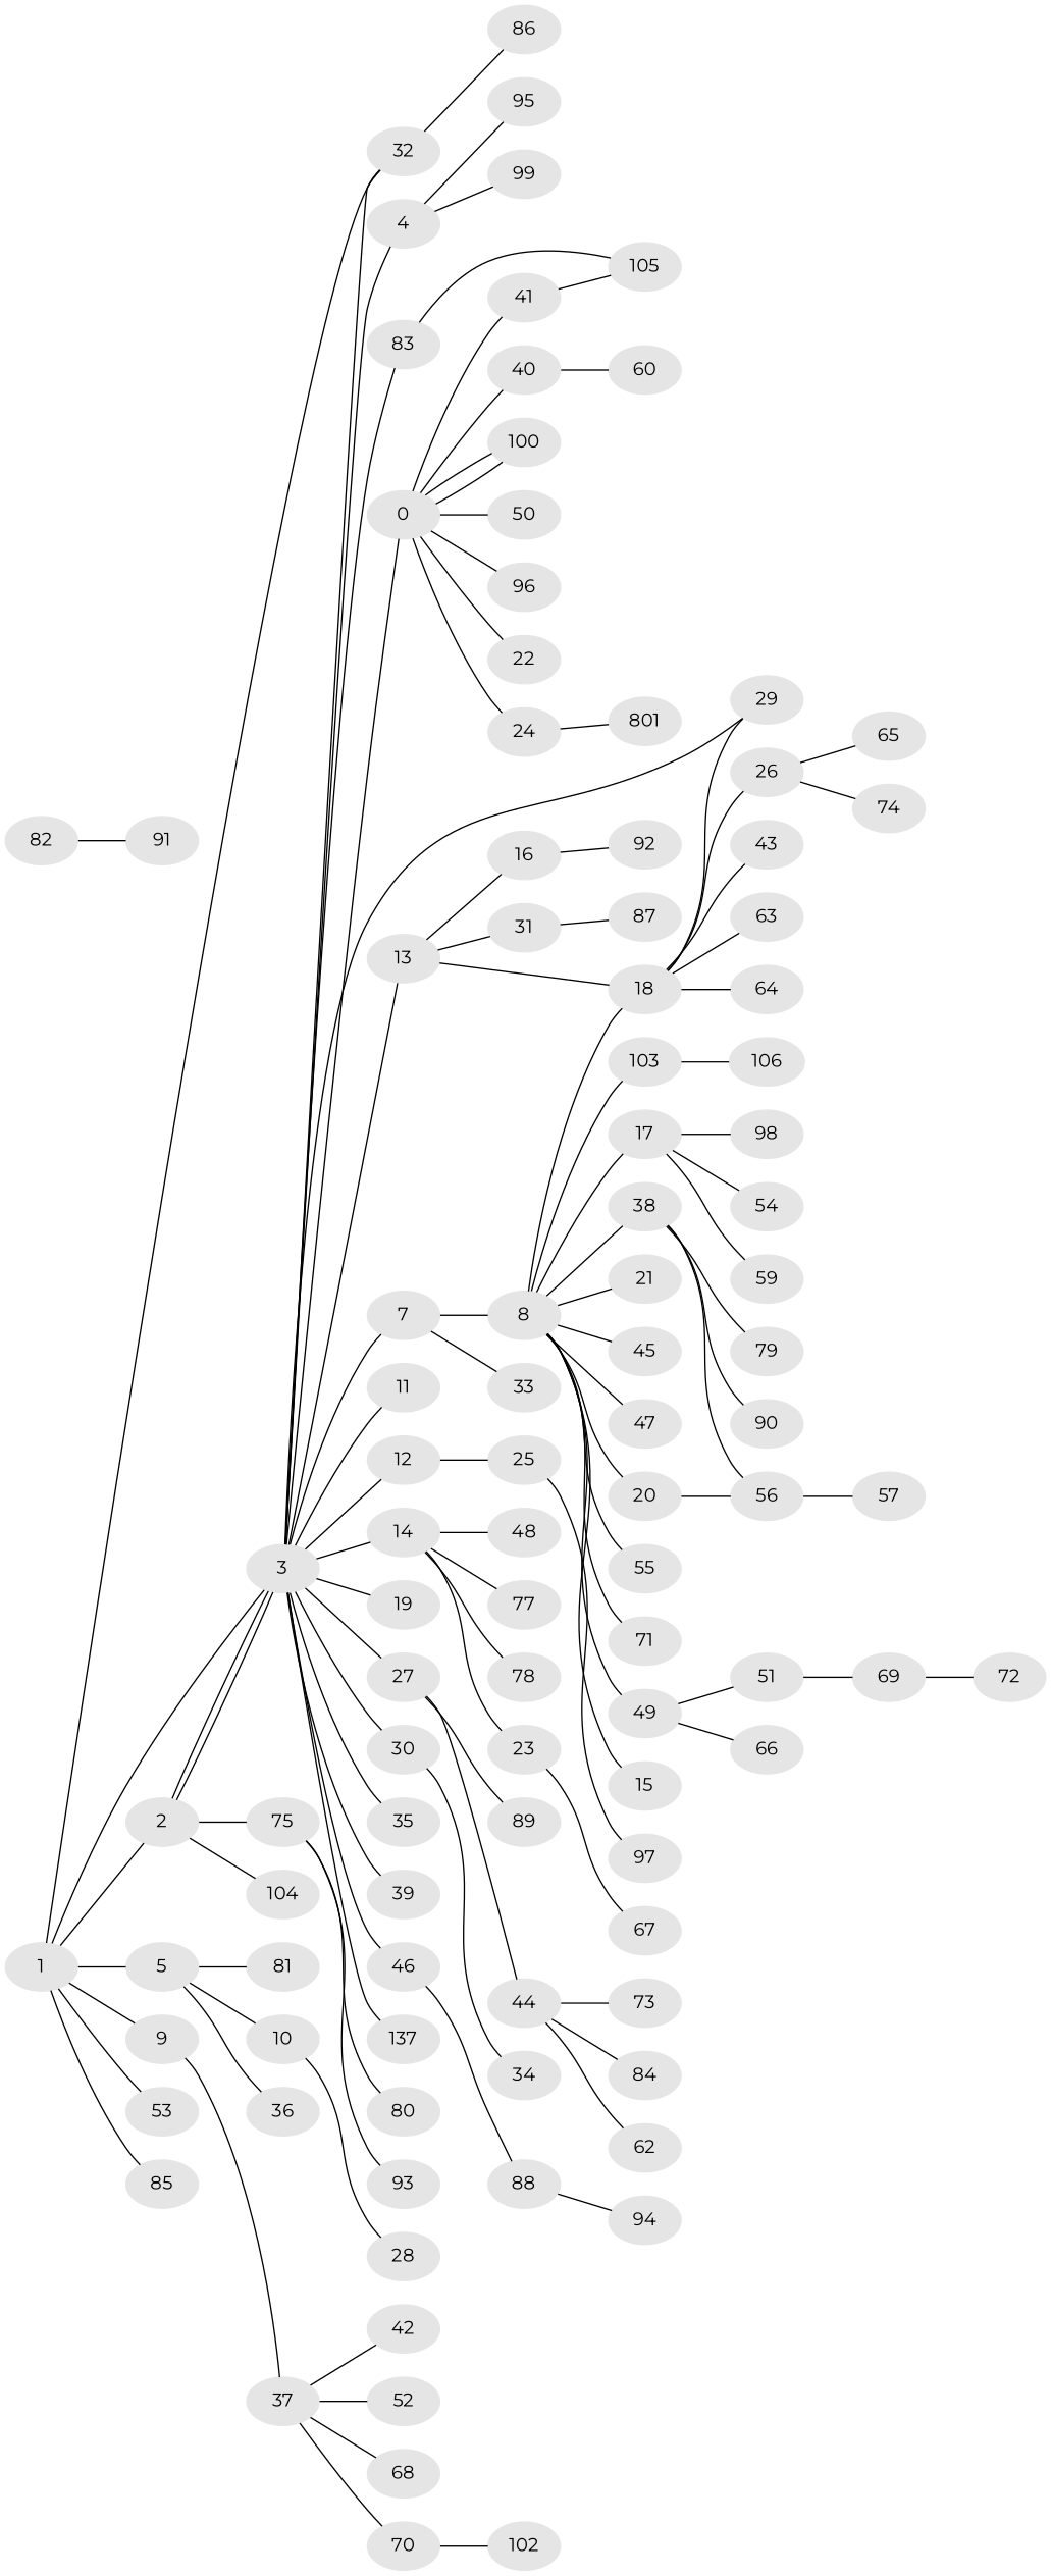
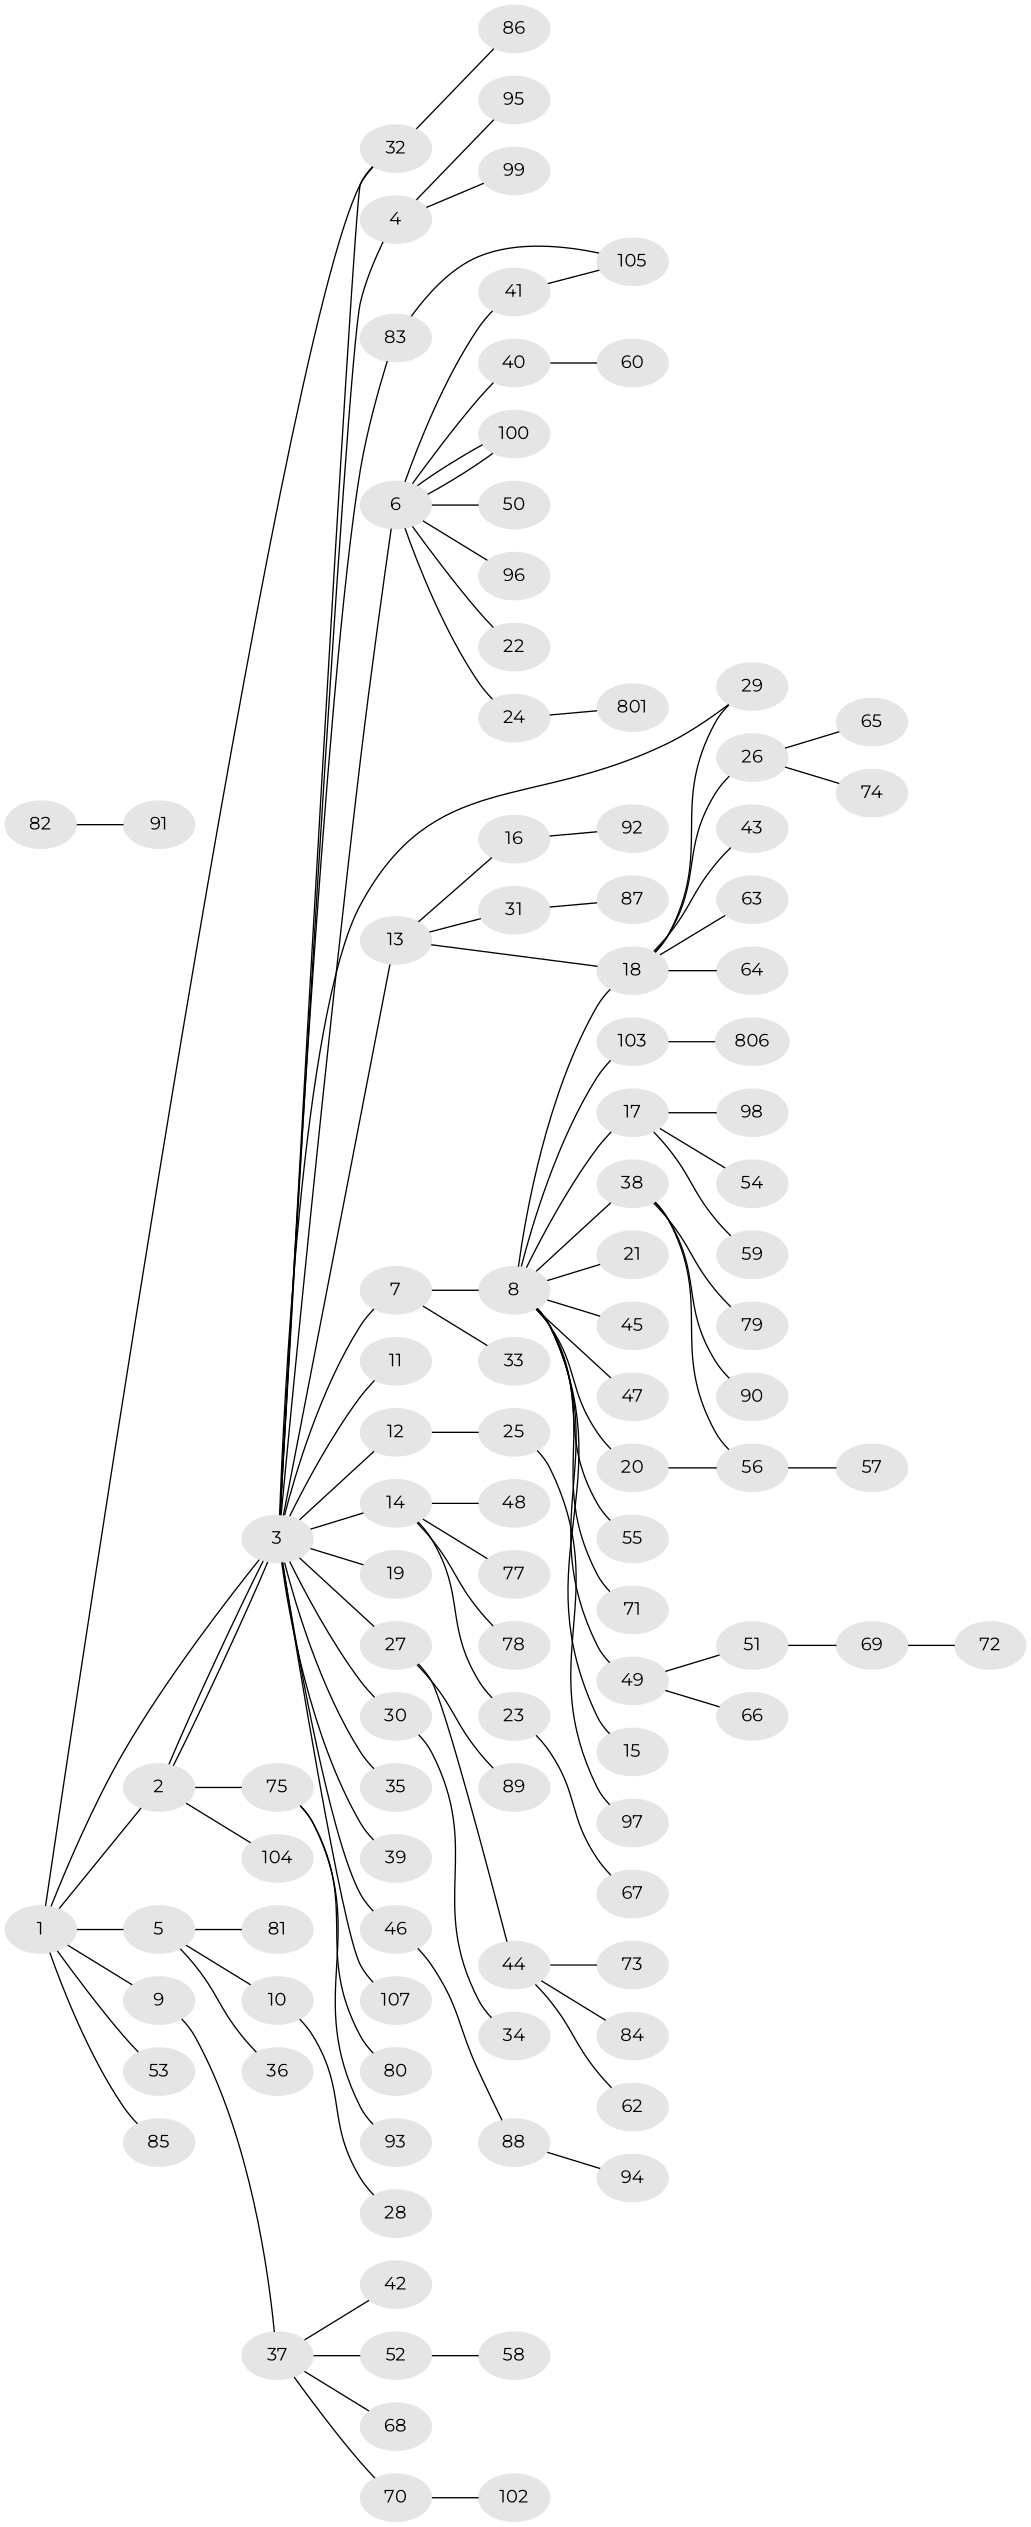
  graph {
    fontname=Montserrat
    rankdir=LR
    node [color=gray90 fontname=Montserrat style=filled]
    edge [fontname=Montserrat]
    1
    2
    3
    5
    9
    32
    53
    85
    75
    104
    4
-   6 [label=0]
+   6
    7
    11
    12
    13
    14
    19
    27
    29
    30
    35
    39
    46
    83
-   107 [label=137]
+   107
    10
    36
    81
    37
    86
    80
    93
    95
    99
    22
    24
    40
    41
    50
    96
    100
    8
    33
    25
    18
    16
    31
    23
    48
    77
    78
    44
    89
    34
    88
    82
    91
    105
    28
    n61 [label=801]
    60
    15
    17
    20
    21
    38
    45
    47
    49
    55
    71
    103
    54
    59
    98
    26
    43
    63
    64
    56
    79
    90
    51
    66
-   106
+   106 [label=806]
    42
    52
    68
    70
    97
    92
    87
    67
    65
    74
    57
    62
    73
    84
+   58
    102
    94
    69
    72
    1 -- 2
    1 -- 3
    1 -- 5
    1 -- 9
    1 -- 32
    1 -- 53
    1 -- 85
    2 -- 3
    2 -- 3
    2 -- 75
    2 -- 104
    3 -- 32
    3 -- 4
    3 -- 6
    3 -- 7
    3 -- 11
    3 -- 12
    3 -- 13
    3 -- 14
    3 -- 19
    3 -- 27
    3 -- 29
    3 -- 30
    3 -- 35
    3 -- 39
    3 -- 46
    3 -- 83
    3 -- 107
    5 -- 10
    5 -- 36
    5 -- 81
    9 -- 37
    32 -- 86
    75 -- 80
    75 -- 93
    4 -- 95
    4 -- 99
    6 -- 22
    6 -- 24
    6 -- 40
    6 -- 41
    6 -- 50
    6 -- 96
    6 -- 100
    6 -- 100
    7 -- 8
    7 -- 33
    12 -- 25
    13 -- 18
    13 -- 16
    13 -- 31
    14 -- 23
    14 -- 48
    14 -- 77
    14 -- 78
    27 -- 44
    27 -- 89
    30 -- 34
    46 -- 88
    83 -- 105
    10 -- 28
    37 -- 42
    37 -- 52
    37 -- 68
    37 -- 70
    24 -- n61
    40 -- 60
    41 -- 105
    8 -- 18
    8 -- 15
    8 -- 17
    8 -- 20
    8 -- 21
    8 -- 38
    8 -- 45
    8 -- 47
    8 -- 49
    8 -- 55
    8 -- 71
    8 -- 103
    25 -- 97
    18 -- 29
    18 -- 26
    18 -- 43
    18 -- 63
    18 -- 64
    16 -- 92
    31 -- 87
    23 -- 67
    44 -- 62
    44 -- 73
    44 -- 84
    88 -- 94
    82 -- 91
    17 -- 54
    17 -- 59
    17 -- 98
    20 -- 56
    38 -- 56
    38 -- 79
    38 -- 90
    49 -- 51
    49 -- 66
    103 -- 106
    26 -- 65
    26 -- 74
    56 -- 57
    51 -- 69
+   52 -- 58
    70 -- 102
    69 -- 72
  }
